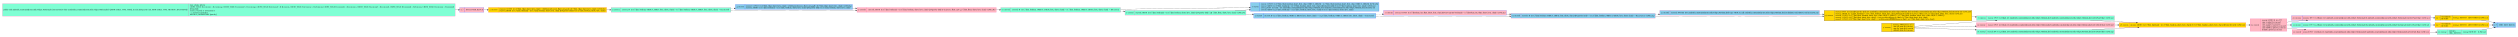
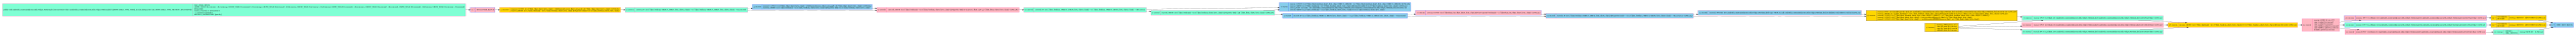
  digraph {
    fontname="Playfair Display"
    rankdir=LR
    node [color=deeppink fillcolor=aquamarine fontname="Playfair Display" shape=record style=filled]
    edge [fontname="Playfair Display"]
    n1 [color=blue fillcolor=lightpink label="{0\:\ ?|MTH_ENTER_BLOCK\l}"]
    n2 [fillcolor=gold label="{2\:\ 0x0000|0x0000: CONST  (r0 I:??[int, float, short, byte, char]) = (8388615(0x800007, float:1.1754953E\-38) ??[int, float, short, byte, char])  (LINE:283)\l0x0003: ARITH  (r1 I:??[int, boolean]) = (r7 I:??[int, boolean, short, byte, char] A[D('gravity' int)]) & (r0 I:??[int, boolean, short, byte, char]) \l}"]
    n3 [label="{3\:\ 0x0005|0x0005: IF  (r1 I:??[int, boolean, OBJECT, ARRAY, byte, short, char]) != (0 ??[int, boolean, OBJECT, ARRAY, byte, short, char])  \-\> B:5:0x000b \l}"]
    n4 [color=blue fillcolor=skyblue label="{4\:\ 0x0007|0x0007: CONST  (r1 I:??[int, float, short, byte, char]) = (8388611(0x800003, float:1.1754948E\-38) ??[int, float, short, byte, char])  (LINE:284)\l0x000a: ARITH  (r7 I:??[int, boolean]) = (r7 I:??[int, boolean, short, byte, char] A[D('gravity' int)]) \| (r1 I:??[int, boolean, short, byte, char]) \l}"]
    n5 [fillcolor=lightpink label="{5\:\ 0x000b|0x000b: ARITH  (r1 I:??[int, boolean]) = (r7 I:??[int, boolean, short, byte, char] A[D('gravity' int)]) & (112(0x70, float:1.57E\-43) ??[int, float, short, byte, char])  (LINE:286)\l}"]
    n6 [label="{6\:\ 0x000d|0x000d: IF  (r1 I:??[int, boolean, OBJECT, ARRAY, byte, short, char]) != (0 ??[int, boolean, OBJECT, ARRAY, byte, short, char])  \-\> B:8:0x0011 \l}"]
    n7 [label="{7\:\ 0x000f|0x000f: ARITH  (r7 I:??[int, boolean]) = (r7 I:??[int, boolean, short, byte, char] A[D('gravity' int)]) \| (48 ??[int, float, short, byte, char])  (LINE:287)\l}"]
    n8 [color=blue fillcolor=skyblue label="{8\:\ 0x0011|0x0011: CONST  (r1 I:??[int, float, boolean, short, byte, char, OBJECT, ARRAY]) = (0 ??[int, float, boolean, short, byte, char, OBJECT, ARRAY])  (LINE:289)\l0x0012: ARITH  (r2 I:??[int, boolean]) = (r7 I:??[int, boolean, short, byte, char] A[D('gravity' int)]) & (r0 I:??[int, boolean, short, byte, char])  (LINE:290)\l0x0014: IGET  (r3 I:int) = (r6 I:androidx.constraintlayout.utils.widget.MotionLabel) androidx.constraintlayout.utils.widget.MotionLabel.mGravity int \l0x0016: ARITH  (r4 I:??[int, boolean]) = (r3 I:??[int, boolean, short, byte, char]) & (r0 I:??[int, boolean, short, byte, char]) \l}"]
    n9 [color=blue fillcolor=skyblue label="{9\:\ 0x0018|0x0018: IF  (r2 I:??[int, boolean, OBJECT, ARRAY, byte, short, char]) == (r4 I:??[int, boolean, OBJECT, ARRAY, byte, short, char])  \-\> B:11:0x001b \l}"]
    n10 [color=blue fillcolor=lightpink label="{10\:\ 0x001a|0x001a: CONST  (r1 I:??[boolean, int, float, short, byte, char] A[D('newLayout' boolean)]) = (1 ??[boolean, int, float, short, byte, char])  (LINE:292)\l}"]
    n11 [fillcolor=skyblue label="{11\:\ 0x001b|0x001b: IF  (r7 I:??[int, boolean, OBJECT, ARRAY, byte, short, char] A[D('gravity' int)]) == (r3 I:??[int, boolean, OBJECT, ARRAY, byte, short, char])  \-\> B:13:0x0020  (LINE:294)\l}"]
    n12 [fillcolor=skyblue label="{12\:\ 0x001d|0x001d: INVOKE  (r6 I:androidx.constraintlayout.utils.widget.MotionLabel) type: VIRTUAL call: androidx.constraintlayout.utils.widget.MotionLabel.invalidate():void A[MD:():void (c)] (LINE:295)\l}"]
    n13 [color=blue fillcolor=gold label="{13\:\ 0x0020|0x0020: IPUT  (r7 I:int A[D('gravity' int)]), (r6 I:androidx.constraintlayout.utils.widget.MotionLabel) androidx.constraintlayout.utils.widget.MotionLabel.mGravity int  (LINE:298)\l0x0022: ARITH  (r2 I:??[int, boolean]) = (r7 I:??[int, boolean, short, byte, char] A[D('gravity' int)]) & (112(0x70, float:1.57E\-43) ??[int, float, short, byte, char])  (LINE:299)\l0x0024: CONST  (r3 I:??[int, float, boolean, short, byte, char, OBJECT, ARRAY]) = (0 ??[int, float, boolean, short, byte, char, OBJECT, ARRAY]) \l0x0025: CONST  (r4 I:??[int, float, short, byte, char]) = (1065353216(0x3f800000, float:1.0) ??[int, float, short, byte, char]) \l0x0027: CONST  (r5 I:??[int, float, short, byte, char]) = (\-1082130432(0xffffffffbf800000, float:\-1.0) ??[int, float, short, byte, char]) \l}"]
    n14 [label="{17\:\ 0x0032|0x0032: IPUT  (r5 I:float), (r6 I:androidx.constraintlayout.utils.widget.MotionLabel) androidx.constraintlayout.utils.widget.MotionLabel.mTextPanY float  (LINE:301)\l}"]
    n15 [color=blue fillcolor=gold label="{14\:\ 0x0029|0x0029: SWITCH  (r2 I:??)\l case 48: goto B:17:0x0032\l case 80: goto B:16:0x002f\l default: goto B:15:0x002c \l}"]
    n16 [fillcolor=lightpink label="{15\:\ 0x002c|0x002c: IPUT  (r3 I:float), (r6 I:androidx.constraintlayout.utils.widget.MotionLabel) androidx.constraintlayout.utils.widget.MotionLabel.mTextPanY float  (LINE:307)\l}"]
    n17 [label="{16\:\ 0x002f|0x002f: IPUT  (r4 I:float), (r6 I:androidx.constraintlayout.utils.widget.MotionLabel) androidx.constraintlayout.utils.widget.MotionLabel.mTextPanY float  (LINE:304)\l}"]
    n18 [fillcolor=gold label="{18\:\ 0x0035|0x0035: ARITH  (r0 I:??[int, boolean]) = (r0 I:??[int, boolean, short, byte, char]) & (r7 I:??[int, boolean, short, byte, char] A[D('gravity' int)])  (LINE:310)\l}"]
    n19 [fillcolor=lightpink label="{19\:\ 0x0036|0x0036: SWITCH  (r0 I:??)\l case 3: goto B:22:0x003f\l case 5: goto B:21:0x003c\l case 8388611: goto B:22:0x003f\l case 8388613: goto B:21:0x003c\l default: goto B:20:0x0039 \l}"]
    n20 [color=blue fillcolor=lightpink label="{20\:\ 0x0039|0x0039: IPUT  (r3 I:float), (r6 I:androidx.constraintlayout.utils.widget.MotionLabel) androidx.constraintlayout.utils.widget.MotionLabel.mTextPanX float  (LINE:320)\l}"]
    n21 [color=blue label="{21\:\ 0x003c|0x003c: IPUT  (r4 I:float), (r6 I:androidx.constraintlayout.utils.widget.MotionLabel) androidx.constraintlayout.utils.widget.MotionLabel.mTextPanX float  (LINE:317)\l}"]
    n22 [fillcolor=lightpink label="{22\:\ 0x003f|0x003f: IPUT  (r5 I:float), (r6 I:androidx.constraintlayout.utils.widget.MotionLabel) androidx.constraintlayout.utils.widget.MotionLabel.mTextPanX float  (LINE:313)\l}"]
    n23 [color=blue fillcolor=gold label="{24\:\ ?|SYNTHETIC\lRETURN\l|0x0042: RETURN   A[SYNTHETIC] (LINE:322)\l}"]
-   n24 [fillcolor=gold label="{25\:\ ?|SYNTHETIC\lRETURN\l|0x0042: RETURN   A[SYNTHETIC] (LINE:322)\l}"]
+   n24 [color=blue fillcolor=gold label="{25\:\ ?|SYNTHETIC\lRETURN\l|0x0042: RETURN   A[SYNTHETIC] (LINE:322)\l}"]
    n25 [label="{23\:\ 0x0042|RETURN\lORIG_RETURN\l|0x0042: RETURN    (LINE:322)\l}"]
    n26 [color=blue fillcolor=skyblue label="{1\:\ ?|MTH_EXIT_BLOCK\l}"]
    n27 [label="{public void androidx.constraintlayout.utils.widget.MotionLabel.setGravity((r6 'this' I:androidx.constraintlayout.utils.widget.MotionLabel A[IMMUTABLE_TYPE, THIS]), (r7 I:int A[D('gravity' int), IMMUTABLE_TYPE, METHOD_ARGUMENT]))  | USE_LINES_HINTS\lCROSS_EDGE: B:21:0x003c \-\> B:23:0x0042, CROSS_EDGE: B:22:0x003f \-\> B:23:0x0042, CROSS_EDGE: B:16:0x002f \-\> B:18:0x0035, CROSS_EDGE: B:17:0x0032 \-\> B:18:0x0035, CROSS_EDGE: B:11:0x001b \-\> B:13:0x0020, CROSS_EDGE: B:9:0x0018 \-\> B:11:0x001b, CROSS_EDGE: B:6:0x000d \-\> B:8:0x0011, CROSS_EDGE: B:3:0x0005 \-\> B:5:0x000b\lDebug Info:\l  0x0012\-0x005f: r1 'newLayout' Z\l  \-1 \-0x005f: r7 'gravity' I\lMETHOD_PARAMETERS: [gravity]\l}"]
    n1 -> n2
    n2 -> n3
    n3 -> n4 [style=dashed]
    n3 -> n5
    n4 -> n5
    n5 -> n6
    n6 -> n7 [style=dashed]
    n6 -> n8
    n7 -> n8
    n7 -> n9
    n9 -> n10 [style=dashed]
    n9 -> n11
    n10 -> n11
    n11 -> n12 [style=dashed]
    n11 -> n13
    n12 -> n13
    n13 -> n14
    n14 -> n18
    n15 -> n14
    n15 -> n16
    n15 -> n17
    n16 -> n18
    n17 -> n18
    n18 -> n19
    n19 -> n20
    n19 -> n21
    n19 -> n22
    n20 -> n23
    n21 -> n24
    n22 -> n25
    n23 -> n26
    n24 -> n26
    n25 -> n26
    n27 -> n1
  }
